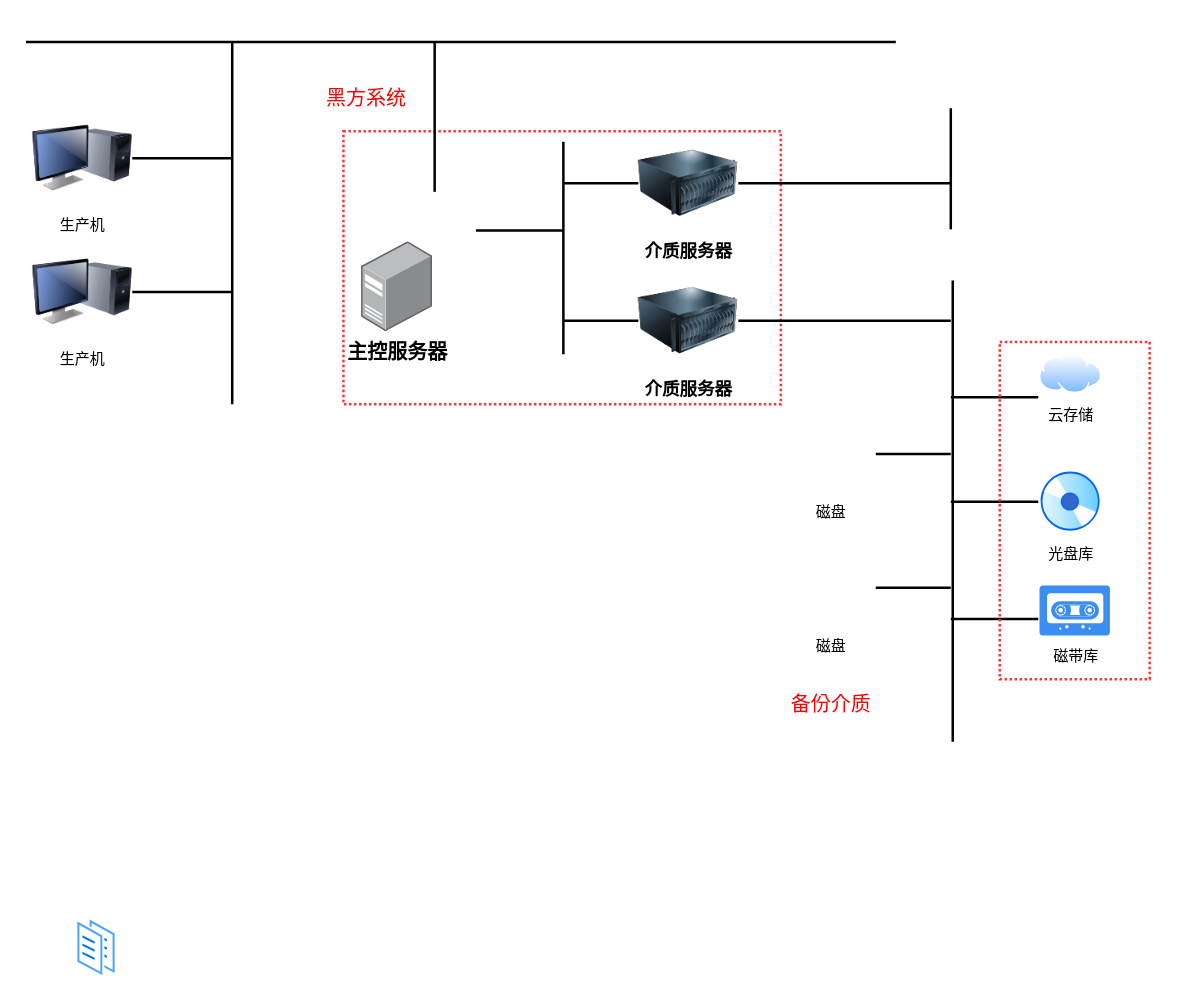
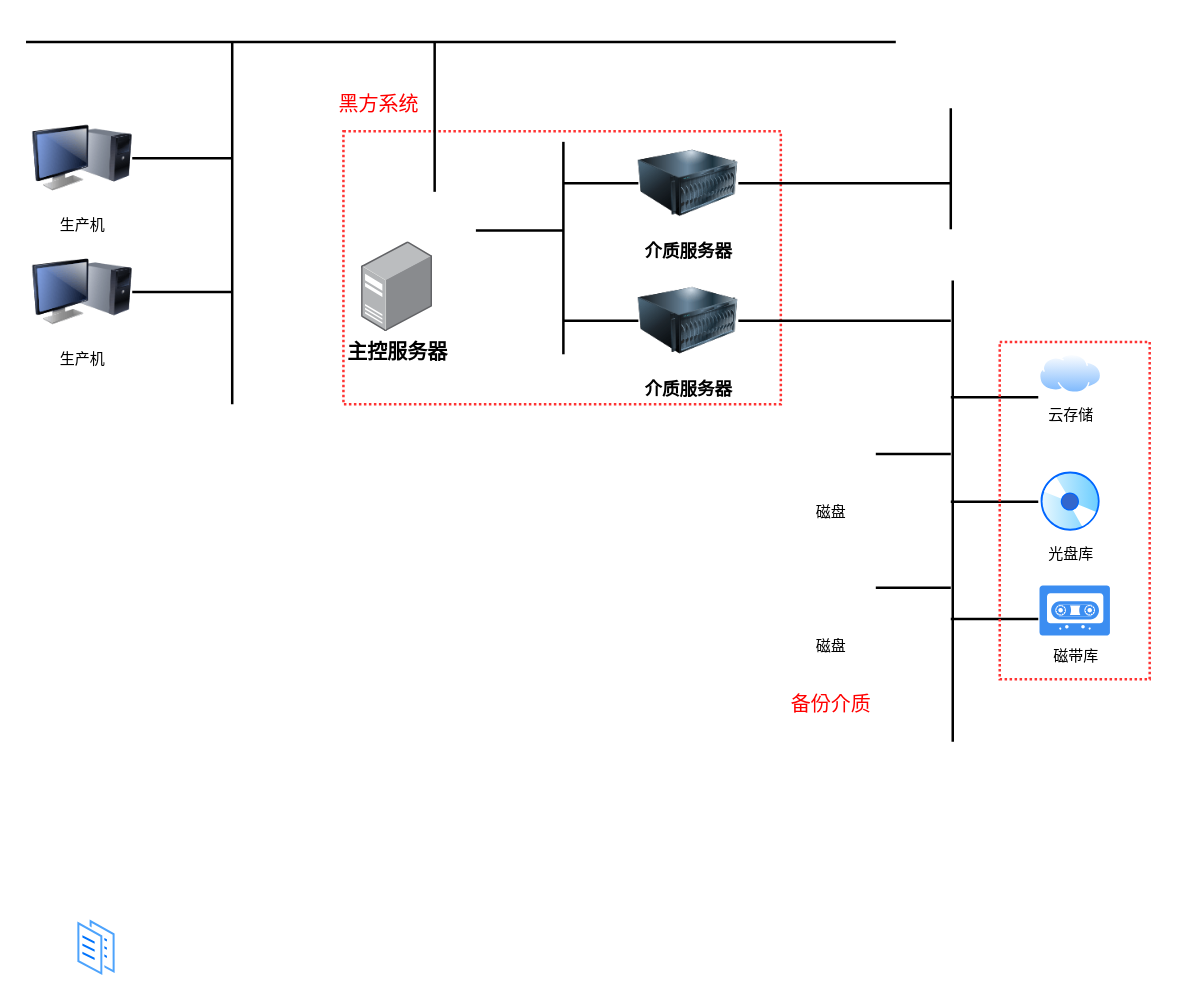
  <mxCell id="0" />
  <mxCell id="1" parent="0" />
  <mxCell id="2" value="" style="rounded=0;whiteSpace=wrap;html=1;labelBackgroundColor=none;fontSize=14;fillColor=none;fontColor=#333333;strokeColor=#FF3333;strokeWidth=2;dashed=1;dashPattern=1 1;" vertex="1" parent="1"><mxGeometry x="274" y="104.62" width="350" height="218.38" as="geometry" /></mxCell>
  <mxCell id="3" value="" style="line;strokeWidth=2;html=1;" parent="1" vertex="1"><mxGeometry y="20" width="696" height="26.25" as="geometry" x="20" /></mxCell>
  <mxCell id="4" value="" style="line;strokeWidth=2;direction=north;html=1;" vertex="1" parent="1"><mxGeometry x="180" y="33" width="10" height="290" as="geometry" /></mxCell>
  <mxCell id="5" value="" style="line;strokeWidth=2;html=1;" vertex="1" parent="1"><mxGeometry x="105" y="113" width="80" height="26.25" as="geometry" /></mxCell>
  <mxCell id="6" value="" style="line;strokeWidth=2;html=1;" vertex="1" parent="1"><mxGeometry x="105" y="220" width="80" height="26.25" as="geometry" /></mxCell>
  <mxCell id="7" value="生产机" style="image;html=1;image=img/lib/clip_art/computers/Monitor_Tower_128x128.png" vertex="1" parent="1"><mxGeometry x="25" y="193.12" width="80" height="80" as="geometry" /></mxCell>
  <mxCell id="8" value="生产机" style="image;html=1;image=img/lib/clip_art/computers/Monitor_Tower_128x128.png" vertex="1" parent="1"><mxGeometry x="25" y="86.13" width="80" height="80" as="geometry" /></mxCell>
  <mxCell id="9" value="" style="line;strokeWidth=2;direction=north;html=1;" vertex="1" parent="1"><mxGeometry x="342" y="33" width="10" height="120" as="geometry" /></mxCell>
  <mxCell id="10" value="" style="line;strokeWidth=2;html=1;" vertex="1" parent="1"><mxGeometry x="380" y="170.88" width="70" height="26.25" as="geometry" /></mxCell>
  <mxCell id="11" value="" style="line;strokeWidth=2;direction=north;html=1;" vertex="1" parent="1"><mxGeometry x="445" y="113" width="10" height="170" as="geometry" /></mxCell>
  <mxCell id="12" value="" style="line;strokeWidth=2;html=1;" vertex="1" parent="1"><mxGeometry x="450" y="133" width="60" height="26.25" as="geometry" /></mxCell>
  <mxCell id="13" value="" style="line;strokeWidth=2;html=1;" vertex="1" parent="1"><mxGeometry x="450" y="243" width="60" height="26.25" as="geometry" /></mxCell>
  <mxCell id="14" value="介质服务器" style="image;html=1;image=img/lib/clip_art/computers/Server_128x128.png;fontSize=14;fontStyle=1" vertex="1" parent="1"><mxGeometry x="510" y="106.13" width="80" height="80" as="geometry" /></mxCell>
  <mxCell id="15" value="介质服务器" style="image;html=1;image=img/lib/clip_art/computers/Server_128x128.png;fontSize=14;fontStyle=1" vertex="1" parent="1"><mxGeometry x="510" y="216.12" width="80" height="80" as="geometry" /></mxCell>
  <mxCell id="16" value="" style="line;strokeWidth=2;html=1;" vertex="1" parent="1"><mxGeometry x="590" y="133" width="170" height="26.25" as="geometry" /></mxCell>
  <mxCell id="17" value="光盘库" style="aspect=fixed;perimeter=ellipsePerimeter;html=1;align=center;shadow=0;dashed=0;spacingTop=3;image;image=img/lib/active_directory/cd_dvd.svg;labelBackgroundColor=none;" vertex="1" parent="1"><mxGeometry x="831" y="376" width="50" height="50" as="geometry" /></mxCell>
  <mxCell id="18" value="" style="aspect=fixed;perimeter=ellipsePerimeter;html=1;align=center;shadow=0;dashed=0;spacingTop=3;image;image=img/lib/active_directory/documents.svg;labelBackgroundColor=#FF3399;" vertex="1" parent="1"><mxGeometry x="60" y="733" width="33" height="50" as="geometry" /></mxCell>
  <mxCell id="19" value="云存储" style="aspect=fixed;perimeter=ellipsePerimeter;html=1;align=center;shadow=0;dashed=0;spacingTop=3;image;image=img/lib/active_directory/internet_cloud.svg;labelBackgroundColor=none;" vertex="1" parent="1"><mxGeometry x="831" y="283" width="50" height="31.5" as="geometry" /></mxCell>
  <mxCell id="20" value="" style="line;strokeWidth=2;html=1;" vertex="1" parent="1"><mxGeometry x="590" y="242.99" width="170" height="26.25" as="geometry" /></mxCell>
  <mxCell id="21" value="" style="line;strokeWidth=2;direction=north;html=1;" vertex="1" parent="1"><mxGeometry x="755" y="224" width="13.13" height="369" as="geometry" /></mxCell>
  <mxCell id="22" value="" style="line;strokeWidth=2;direction=north;html=1;" vertex="1" parent="1"><mxGeometry x="755" y="86.13" width="10" height="96.87" as="geometry" /></mxCell>
  <mxCell id="23" value="" style="sketch=0;html=1;aspect=fixed;strokeColor=none;shadow=0;align=center;verticalAlign=top;fillColor=#3B8DF1;shape=mxgraph.gcp2.tape_record;labelBackgroundColor=none;" vertex="1" parent="1"><mxGeometry x="831" y="468" width="56.34" height="40" as="geometry" /></mxCell>
  <mxCell id="24" value="磁带库" style="text;html=1;align=center;verticalAlign=middle;resizable=0;points=[];autosize=1;strokeColor=none;fillColor=none;" vertex="1" parent="1"><mxGeometry x="835" y="515" width="50" height="20" as="geometry" /></mxCell>
  <mxCell id="25" value="" style="line;strokeWidth=2;html=1;" vertex="1" parent="1"><mxGeometry x="760" y="304.25" width="70" height="26.25" as="geometry" /></mxCell>
  <mxCell id="26" value="" style="line;strokeWidth=2;html=1;" vertex="1" parent="1"><mxGeometry x="760" y="387.88" width="70" height="26.25" as="geometry" /></mxCell>
  <mxCell id="27" value="" style="line;strokeWidth=2;html=1;" vertex="1" parent="1"><mxGeometry x="760" y="481.75" width="70" height="26.25" as="geometry" /></mxCell>
  <mxCell id="28" value="磁盘" style="shape=image;html=1;verticalAlign=top;verticalLabelPosition=bottom;labelBackgroundColor=#ffffff;imageAspect=0;aspect=fixed;image=https://cdn0.iconfinder.com/data/icons/Hosting_Icons/128/dedicated-server-px-png.png" vertex="1" parent="1"><mxGeometry x="629" y="326" width="70" height="70" as="geometry" /></mxCell>
  <mxCell id="29" value="" style="line;strokeWidth=2;html=1;" vertex="1" parent="1"><mxGeometry x="700" y="349.75" width="60" height="26.25" as="geometry" /></mxCell>
  <mxCell id="30" value="磁盘" style="shape=image;html=1;verticalAlign=top;verticalLabelPosition=bottom;labelBackgroundColor=#ffffff;imageAspect=0;aspect=fixed;image=https://cdn0.iconfinder.com/data/icons/Hosting_Icons/128/dedicated-server-px-png.png" vertex="1" parent="1"><mxGeometry x="629" y="433" width="70" height="70" as="geometry" /></mxCell>
  <mxCell id="31" value="" style="line;strokeWidth=2;html=1;" vertex="1" parent="1"><mxGeometry x="700" y="456.75" width="60" height="26.25" as="geometry" /></mxCell>
  <mxCell id="32" value="备份介质" style="text;html=1;align=center;verticalAlign=middle;resizable=0;points=[];autosize=1;strokeColor=none;fillColor=none;fontSize=16;fontColor=#FF0000;" vertex="1" parent="1"><mxGeometry x="624" y="553" width="80" height="20" as="geometry" /></mxCell>
  <mxCell id="33" value="" style="rounded=0;whiteSpace=wrap;html=1;labelBackgroundColor=none;fontSize=14;fillColor=none;fontColor=#333333;strokeColor=#FF3333;strokeWidth=2;dashed=1;dashPattern=1 1;" vertex="1" parent="1"><mxGeometry x="799.17" y="273.12" width="120" height="269.88" as="geometry" /></mxCell>
- <mxCell id="34" value="黑方系统" style="text;html=1;align=center;verticalAlign=middle;resizable=0;points=[];autosize=1;strokeColor=none;fillColor=none;fontSize=16;fontColor=#FF0000;" vertex="1" parent="1"><mxGeometry x="252" y="68" width="80" height="20" as="geometry" /></mxCell>
+ <mxCell id="34" value="黑方系统" style="text;html=1;align=center;verticalAlign=middle;resizable=0;points=[];autosize=1;strokeColor=none;fillColor=none;fontSize=16;fontColor=#FF0000;" vertex="1" parent="1"><mxGeometry x="262" y="73" width="80" height="20" as="geometry" /></mxCell>
  <mxCell id="35" value="主控服务器" style="points=[];aspect=fixed;html=1;align=center;shadow=0;dashed=0;image;image=img/lib/allied_telesis/computer_and_terminals/Server_Desktop.svg;dashPattern=1 1;labelBackgroundColor=none;fontSize=16;fontColor=#000000;strokeColor=#FF3333;strokeWidth=2;fillColor=none;fontStyle=1" vertex="1" parent="1"><mxGeometry x="288.6" y="193" width="56.8" height="72" as="geometry" /></mxCell>
